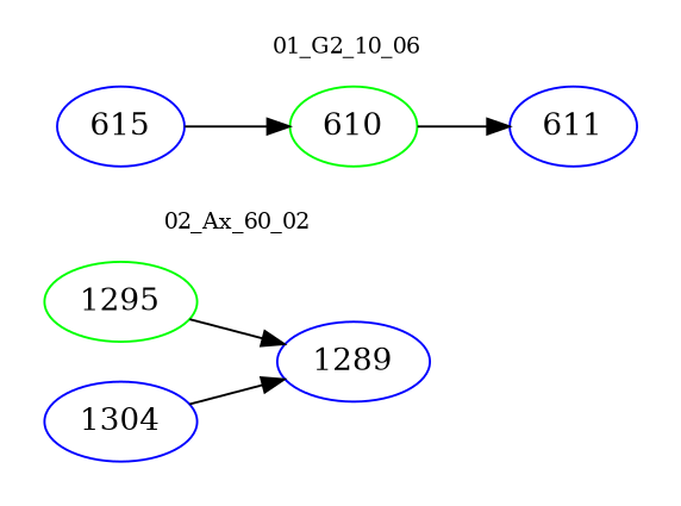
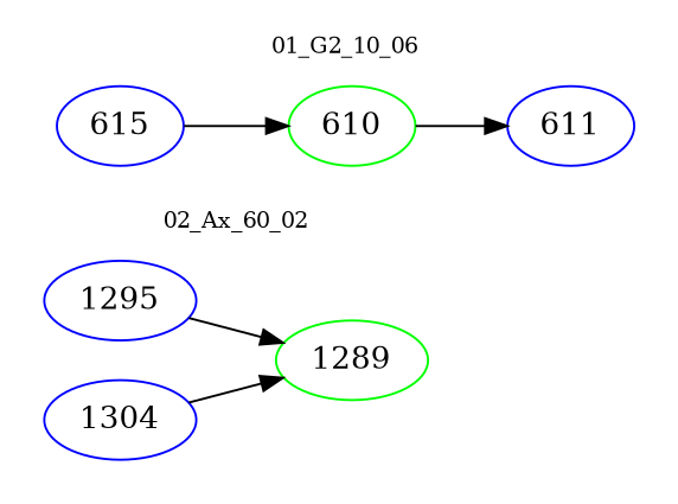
  digraph {
    rankdir=LR
    node [color=blue]
    edge [color=black]
-   n1 [color=green label=1295]
-   n2 [label=1289]
+   n1 [label=1295]
+   n2 [color=green label=1289]
    n3 [label=1304]
    n4 [label=615]
    n5 [color=green label=610]
    n6 [label=611]
    subgraph cluster_1 {
      color=white
      fontsize=10
      label="02_Ax_60_02"
      n1
      n2
      n3
    }
    subgraph cluster_2 {
      color=white
      fontsize=10
      label="01_G2_10_06"
      n4
      n5
      n6
    }
    n1 -> n2
    n3 -> n2
    n4 -> n5
    n5 -> n6
  }
